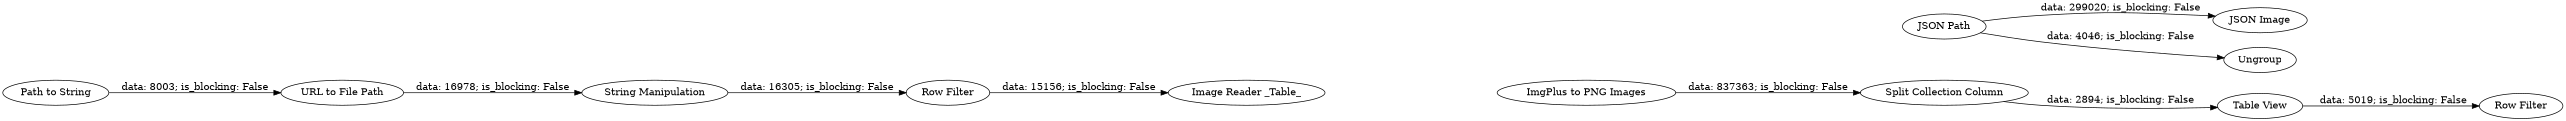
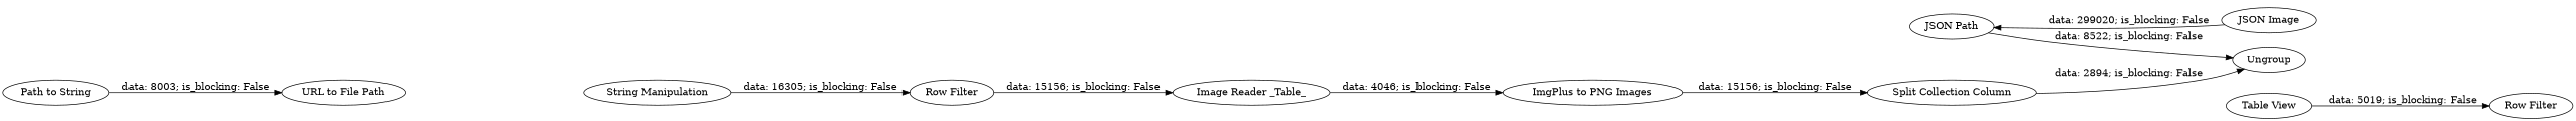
  digraph {
    rankdir=LR
    n1 [label="Table View"]
    n2 [label="Row Filter"]
    n3 [label=" ImgPlus to PNG Images "]
    n4 [label="Split Collection Column"]
    n5 [label="Path to String"]
    n6 [label="URL to File Path"]
    n7 [label="String Manipulation"]
    n8 [label="Image Reader _Table_"]
    n9 [label="Row Filter"]
    n10 [label=Ungroup]
    n11 [label="JSON Path"]
    n12 [label="JSON Image"]
    n1 -> n2 [label="data: 5019; is_blocking: False"]
-   n3 -> n4 [label="data: 837363; is_blocking: False"]
-   n4 -> n1 [label="data: 2894; is_blocking: False"]
+   n3 -> n4 [label="data: 15156; is_blocking: False"]
+   n4 -> n10 [label="data: 2894; is_blocking: False"]
    n5 -> n6 [label="data: 8003; is_blocking: False"]
-   n6 -> n7 [label="data: 16978; is_blocking: False"]
    n7 -> n9 [label="data: 16305; is_blocking: False"]
+   n8 -> n3 [label="data: 4046; is_blocking: False"]
    n9 -> n8 [label="data: 15156; is_blocking: False"]
-   n11 -> n10 [label="data: 4046; is_blocking: False"]
-   n11 -> n12 [label="data: 299020; is_blocking: False"]
+   n11 -> n10 [label="data: 8522; is_blocking: False"]
+   n12 -> n11 [label="data: 299020; is_blocking: False"]
  }
